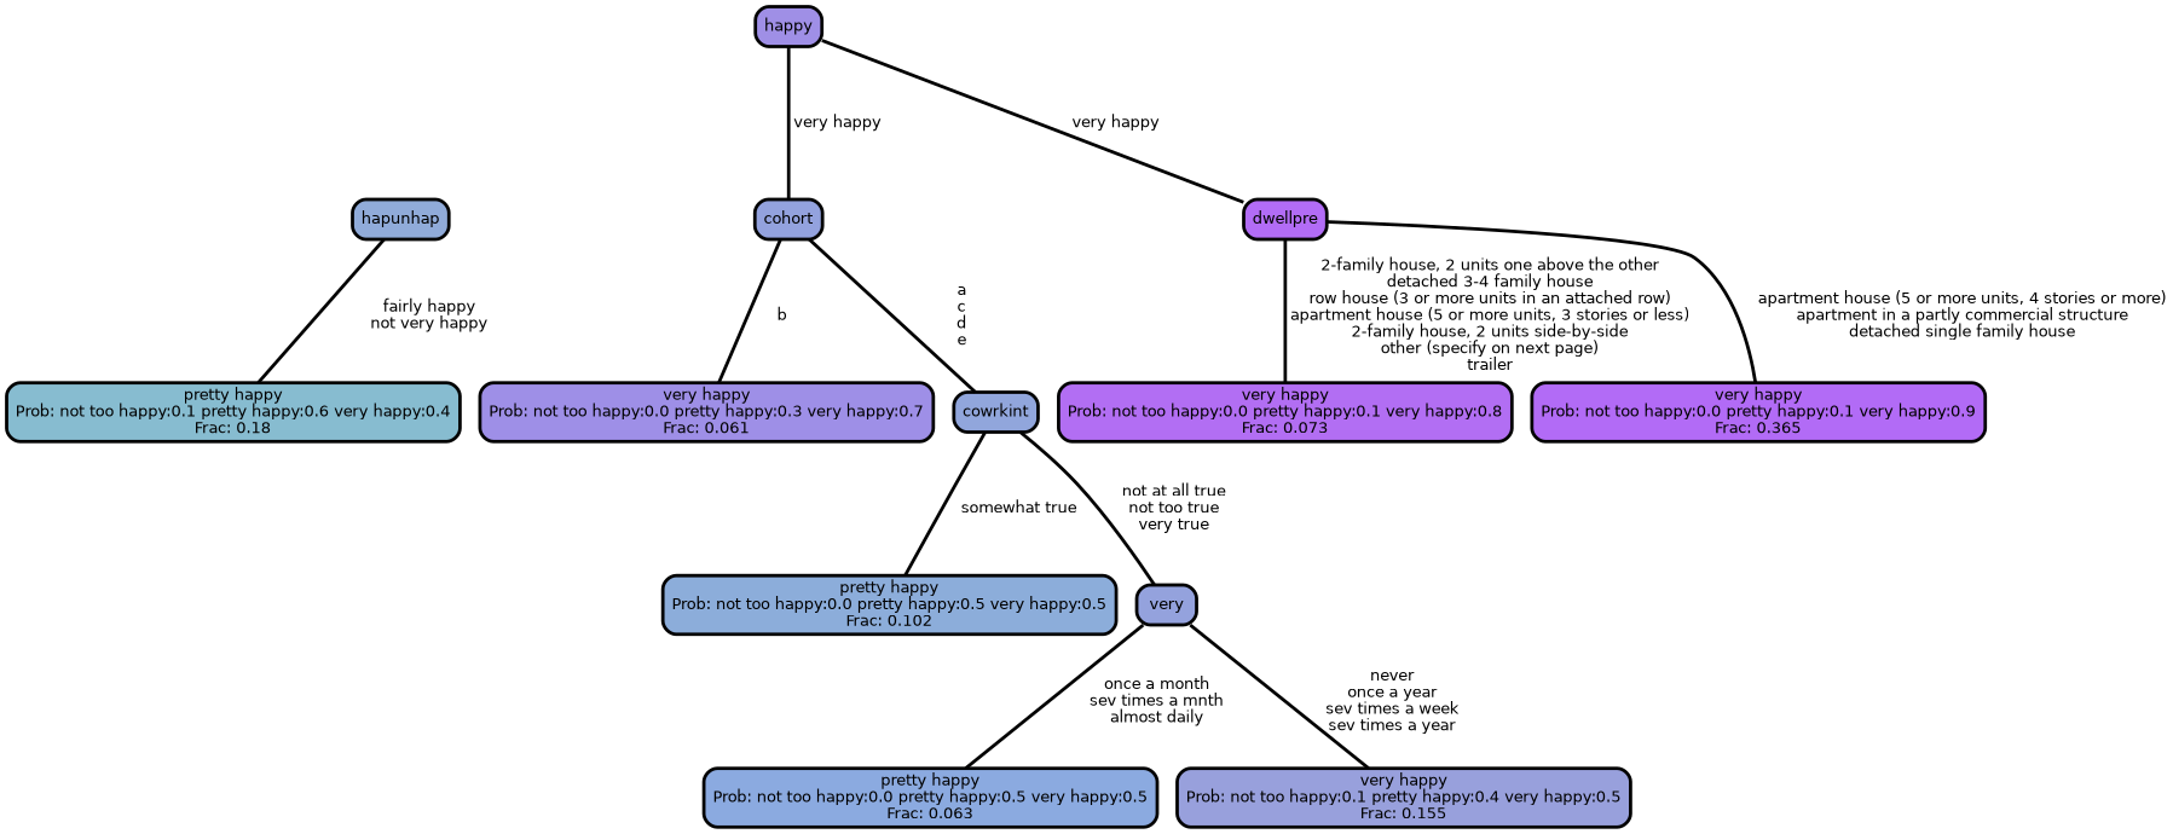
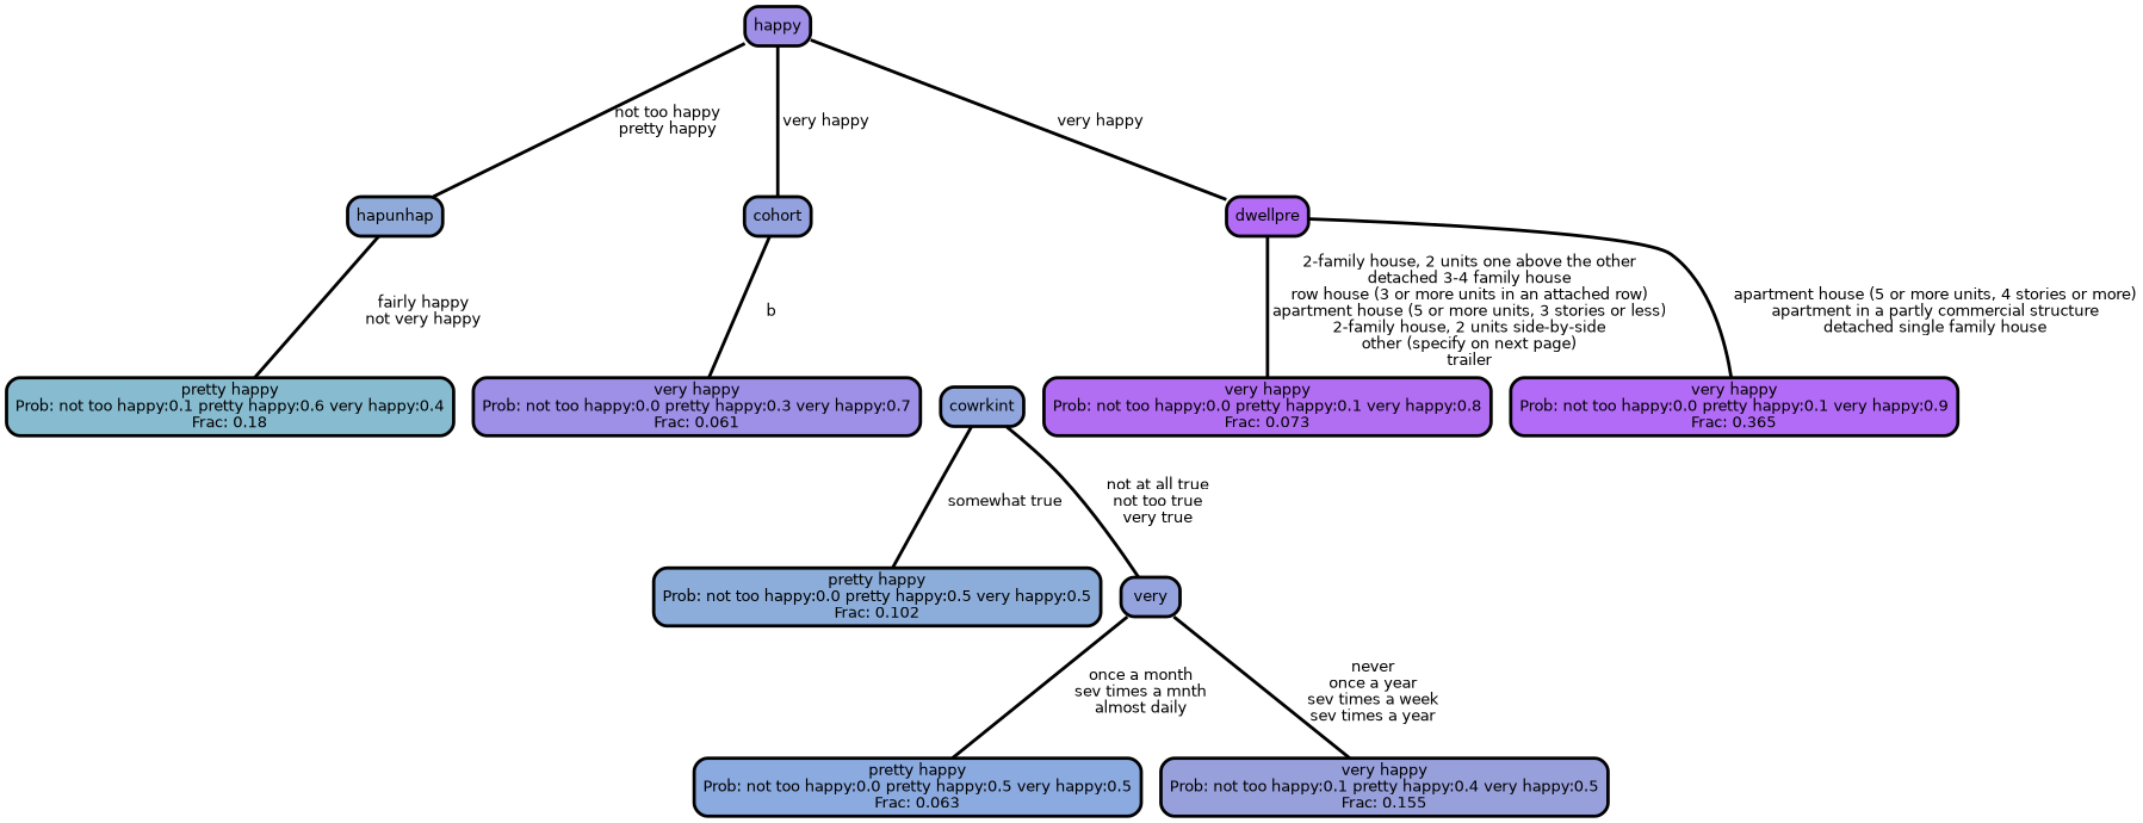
  graph {
    ranksep="0 equally"
    splines=straight
    node [color=black fontcolor=black fontname=helvetica penwidth=3 shape=box style="filled, rounded"]
    edge [color=black fontname=helvetica penwidth=3]
    n1 [fillcolor="#87bcd0" label="pretty happy\nProb: not too happy:0.1 pretty happy:0.6 very happy:0.4\nFrac: 0.18"]
    n2 [fillcolor="#90abd9" label=hapunhap]
    n3 [fillcolor="#93a2de" label=cohort]
    n4 [fillcolor="#9e8fe7" label="very happy\nProb: not too happy:0.0 pretty happy:0.3 very happy:0.7\nFrac: 0.061"]
    n5 [fillcolor="#91a6dc" label=cowrkint]
    n6 [fillcolor="#8cadda" label="pretty happy\nProb: not too happy:0.0 pretty happy:0.5 very happy:0.5\nFrac: 0.102"]
    n7 [fillcolor="#94a2dd" label=very]
    n8 [fillcolor="#8baae0" label="pretty happy\nProb: not too happy:0.0 pretty happy:0.5 very happy:0.5\nFrac: 0.063"]
    n9 [fillcolor="#98a0dc" label="very happy\nProb: not too happy:0.1 pretty happy:0.4 very happy:0.5\nFrac: 0.155"]
    n10 [fillcolor="#9f8fe6" label=happy]
    n11 [fillcolor="#b26cf6" label=dwellpre]
    n12 [fillcolor="#b26ef3" label="very happy\nProb: not too happy:0.0 pretty happy:0.1 very happy:0.8\nFrac: 0.073"]
    n13 [fillcolor="#b26bf6" label="very happy\nProb: not too happy:0.0 pretty happy:0.1 very happy:0.9\nFrac: 0.365"]
    subgraph sub_1 {
      rank=same
    }
    n2 -- n1 [label=" fairly happy\n not very happy"]
    n3 -- n4 [label=" b"]
-   n3 -- n5 [label=" a\n c\n d\n e"]
    n5 -- n6 [label=" somewhat true"]
    n5 -- n7 [label=" not at all true\n not too true\n very true"]
    n7 -- n8 [label=" once a month\n sev times a mnth\n almost daily"]
    n7 -- n9 [label=" never\n once a year\n sev times a week\n sev times a year"]
+   n10 -- n2 [label=" not too happy\n pretty happy"]
    n10 -- n3 [label=" very happy"]
    n10 -- n11 [label=" very happy"]
    n11 -- n12 [label=" 2-family house, 2 units one above the other\n detached 3-4 family house\n row house (3 or more units in an attached row)\n apartment house (5 or more units, 3 stories or less)\n 2-family house, 2 units side-by-side\n other (specify on next page)\n trailer"]
    n11 -- n13 [label=" apartment house (5 or more units, 4 stories or more)\n apartment in a partly commercial structure\n detached single family house"]
  }
